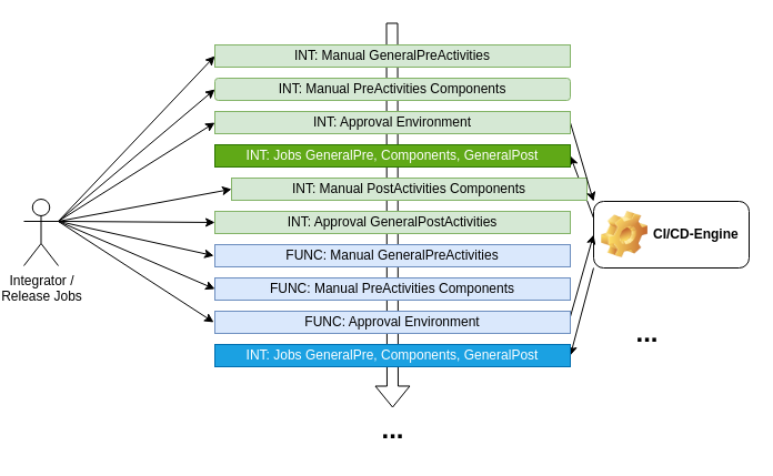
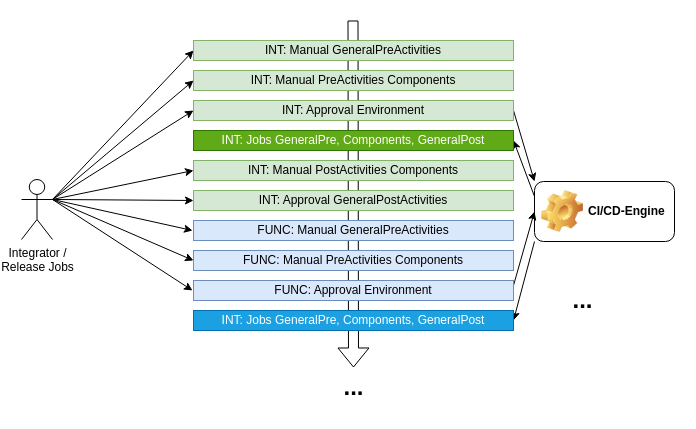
  <mxCell id="0" />
  <mxCell id="1" parent="0" />
  <mxCell id="2" style="rounded=0;orthogonalLoop=1;jettySize=auto;html=1;entryX=0;entryY=0.5;entryDx=0;entryDy=0;exitX=1;exitY=0.333;exitDx=0;exitDy=0;exitPerimeter=0;" parent="1" source="10" target="19" edge="1"><mxGeometry relative="1" as="geometry" /></mxCell>
  <mxCell id="3" style="edgeStyle=none;rounded=0;orthogonalLoop=1;jettySize=auto;html=1;exitX=1;exitY=0.333;exitDx=0;exitDy=0;exitPerimeter=0;entryX=0;entryY=0.5;entryDx=0;entryDy=0;" parent="1" source="10" target="21" edge="1"><mxGeometry relative="1" as="geometry" /></mxCell>
  <mxCell id="4" style="edgeStyle=none;rounded=0;orthogonalLoop=1;jettySize=auto;html=1;exitX=1;exitY=0.333;exitDx=0;exitDy=0;exitPerimeter=0;entryX=0;entryY=0.5;entryDx=0;entryDy=0;" parent="1" source="10" target="23" edge="1"><mxGeometry relative="1" as="geometry" /></mxCell>
  <mxCell id="5" style="edgeStyle=none;rounded=0;orthogonalLoop=1;jettySize=auto;html=1;exitX=1;exitY=0.333;exitDx=0;exitDy=0;exitPerimeter=0;entryX=0;entryY=0.5;entryDx=0;entryDy=0;" parent="1" source="10" target="20" edge="1"><mxGeometry relative="1" as="geometry" /></mxCell>
  <mxCell id="6" style="edgeStyle=none;rounded=0;orthogonalLoop=1;jettySize=auto;html=1;exitX=1;exitY=0.333;exitDx=0;exitDy=0;exitPerimeter=0;entryX=0;entryY=0.5;entryDx=0;entryDy=0;" parent="1" source="10" target="25" edge="1"><mxGeometry relative="1" as="geometry" /></mxCell>
  <mxCell id="7" style="edgeStyle=none;rounded=0;orthogonalLoop=1;jettySize=auto;html=1;exitX=1;exitY=0.333;exitDx=0;exitDy=0;exitPerimeter=0;" parent="1" source="10" edge="1"><mxGeometry relative="1" as="geometry"><mxPoint x="191" y="230" as="targetPoint" /></mxGeometry></mxCell>
  <mxCell id="8" style="edgeStyle=none;rounded=0;orthogonalLoop=1;jettySize=auto;html=1;exitX=1;exitY=0.333;exitDx=0;exitDy=0;exitPerimeter=0;entryX=0;entryY=0.5;entryDx=0;entryDy=0;" parent="1" source="10" target="15" edge="1"><mxGeometry relative="1" as="geometry" /></mxCell>
  <mxCell id="9" style="edgeStyle=none;rounded=0;orthogonalLoop=1;jettySize=auto;html=1;exitX=1;exitY=0.333;exitDx=0;exitDy=0;exitPerimeter=0;" parent="1" source="10" edge="1"><mxGeometry relative="1" as="geometry"><mxPoint x="191" y="290" as="targetPoint" /></mxGeometry></mxCell>
  <mxCell id="10" value="&lt;div&gt;Integrator /&lt;/div&gt;&lt;div&gt;Release Jobs&lt;/div&gt;" style="shape=umlActor;verticalLabelPosition=bottom;verticalAlign=top;html=1;" parent="1" vertex="1"><mxGeometry x="20" y="179" width="31" height="60" as="geometry" /></mxCell>
  <mxCell id="11" style="edgeStyle=none;rounded=0;orthogonalLoop=1;jettySize=auto;html=1;exitX=0;exitY=0.25;exitDx=0;exitDy=0;entryX=1;entryY=0.5;entryDx=0;entryDy=0;" parent="1" source="13" target="24" edge="1"><mxGeometry relative="1" as="geometry" /></mxCell>
  <mxCell id="12" style="edgeStyle=none;rounded=0;orthogonalLoop=1;jettySize=auto;html=1;exitX=0;exitY=1;exitDx=0;exitDy=0;entryX=1;entryY=0.5;entryDx=0;entryDy=0;" parent="1" source="13" target="28" edge="1"><mxGeometry relative="1" as="geometry" /></mxCell>
  <mxCell id="13" value="CI/CD-Engine" style="label;whiteSpace=wrap;html=1;image=img/clipart/Gear_128x128.png" parent="1" vertex="1"><mxGeometry x="533" y="181" width="140" height="60" as="geometry" /></mxCell>
  <mxCell id="14" value="" style="shape=flexArrow;endArrow=classic;html=1;rounded=0;entryX=0.5;entryY=0;entryDx=0;entryDy=0;" parent="1" target="18" edge="1"><mxGeometry width="50" height="50" relative="1" as="geometry"><mxPoint x="351.5" y="20" as="sourcePoint" /><mxPoint x="352" y="330" as="targetPoint" /></mxGeometry></mxCell>
  <mxCell id="15" value="FUNC: Manual PreActivities Components" style="whiteSpace=wrap;html=1;fillColor=#dae8fc;strokeColor=#6c8ebf;" parent="1" vertex="1"><mxGeometry x="192" y="250" width="320" height="20" as="geometry" /></mxCell>
  <mxCell id="16" style="edgeStyle=none;rounded=0;orthogonalLoop=1;jettySize=auto;html=1;exitX=1;exitY=0.25;exitDx=0;exitDy=0;entryX=0;entryY=0.5;entryDx=0;entryDy=0;" parent="1" source="17" target="13" edge="1"><mxGeometry relative="1" as="geometry" /></mxCell>
  <mxCell id="17" value="FUNC: Approval Environment" style="whiteSpace=wrap;html=1;fillColor=#dae8fc;strokeColor=#6c8ebf;" parent="1" vertex="1"><mxGeometry x="192" y="280" width="320" height="20" as="geometry" /></mxCell>
  <mxCell id="18" value="..." style="text;strokeColor=none;fillColor=none;html=1;fontSize=24;fontStyle=1;verticalAlign=middle;align=center;" parent="1" vertex="1"><mxGeometry x="302" y="367" width="100" height="40" as="geometry" /></mxCell>
  <mxCell id="19" value="INT: Manual GeneralPreActivities" style="whiteSpace=wrap;html=1;fillColor=#d5e8d4;strokeColor=#82b366;" parent="1" vertex="1"><mxGeometry x="192" y="40" width="320" height="20" as="geometry" /></mxCell>
- <mxCell id="20" value="INT: Manual PostActivities Components" style="whiteSpace=wrap;html=1;fillColor=#d5e8d4;strokeColor=#82b366;" parent="1" vertex="1"><mxGeometry x="207" y="160" width="320" height="20" as="geometry" /></mxCell>
- <mxCell id="21" value="INT: Manual PreActivities Components" style="whiteSpace=wrap;html=1;fillColor=#d5e8d4;strokeColor=#82b366;rounded=1;" parent="1" vertex="1"><mxGeometry x="192" y="70" width="320" height="20" as="geometry" /></mxCell>
+ <mxCell id="20" value="INT: Manual PostActivities Components" style="whiteSpace=wrap;html=1;fillColor=#d5e8d4;strokeColor=#82b366;" parent="1" vertex="1"><mxGeometry x="192" y="160" width="320" height="20" as="geometry" /></mxCell>
+ <mxCell id="21" value="INT: Manual PreActivities Components" style="whiteSpace=wrap;html=1;fillColor=#d5e8d4;strokeColor=#82b366;" parent="1" vertex="1"><mxGeometry x="192" y="70" width="320" height="20" as="geometry" /></mxCell>
  <mxCell id="22" style="edgeStyle=none;rounded=0;orthogonalLoop=1;jettySize=auto;html=1;exitX=1;exitY=0.5;exitDx=0;exitDy=0;entryX=0;entryY=0;entryDx=0;entryDy=0;" parent="1" source="23" target="13" edge="1"><mxGeometry relative="1" as="geometry" /></mxCell>
  <mxCell id="23" value="INT: Approval Environment" style="whiteSpace=wrap;html=1;fillColor=#d5e8d4;strokeColor=#82b366;" parent="1" vertex="1"><mxGeometry x="192" y="100" width="320" height="20" as="geometry" /></mxCell>
  <mxCell id="24" value="INT: Jobs GeneralPre, Components, GeneralPost" style="whiteSpace=wrap;html=1;fillColor=#60a917;strokeColor=#2D7600;fontColor=#ffffff;" parent="1" vertex="1"><mxGeometry x="192" y="130" width="320" height="20" as="geometry" /></mxCell>
  <mxCell id="25" value="INT: Approval GeneralPostActivities" style="whiteSpace=wrap;html=1;fillColor=#d5e8d4;strokeColor=#82b366;" parent="1" vertex="1"><mxGeometry x="192" y="190" width="320" height="20" as="geometry" /></mxCell>
  <mxCell id="26" value="FUNC: Manual GeneralPreActivities" style="whiteSpace=wrap;html=1;fillColor=#dae8fc;strokeColor=#6c8ebf;" parent="1" vertex="1"><mxGeometry x="192" y="220" width="320" height="20" as="geometry" /></mxCell>
  <mxCell id="27" value="..." style="text;strokeColor=none;fillColor=none;html=1;fontSize=24;fontStyle=1;verticalAlign=middle;align=center;" parent="1" vertex="1"><mxGeometry x="531" y="280" width="100" height="40" as="geometry" /></mxCell>
  <mxCell id="28" value="INT: Jobs GeneralPre, Components, GeneralPost" style="whiteSpace=wrap;html=1;fillColor=#1ba1e2;strokeColor=#006EAF;fontColor=#ffffff;" parent="1" vertex="1"><mxGeometry x="192" y="310" width="320" height="20" as="geometry" /></mxCell>
